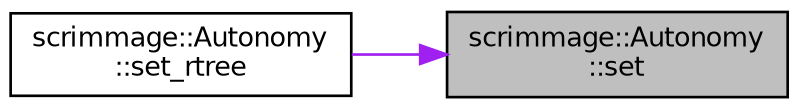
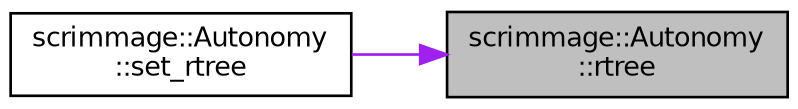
  digraph {
    rankdir=RL
    node [color=black fontname=Helvetica fontsize=10 shape=record style=filled]
-   n1 [fillcolor=grey75 fontcolor=black height=0.2 label="scrimmage::Autonomy\l::set" width=0.4]
+   n1 [fillcolor=grey75 fontcolor=black height=0.2 label="scrimmage::Autonomy\l::rtree" width=0.4]
    n2 [fillcolor=white height=0.2 label="scrimmage::Autonomy\l::set_rtree" width=0.4]
    n1 -> n2 [color=purple dir=back fontname=Helvetica fontsize=10 labelfontname=Helvetica labelfontsize=10 style=solid]
  }
